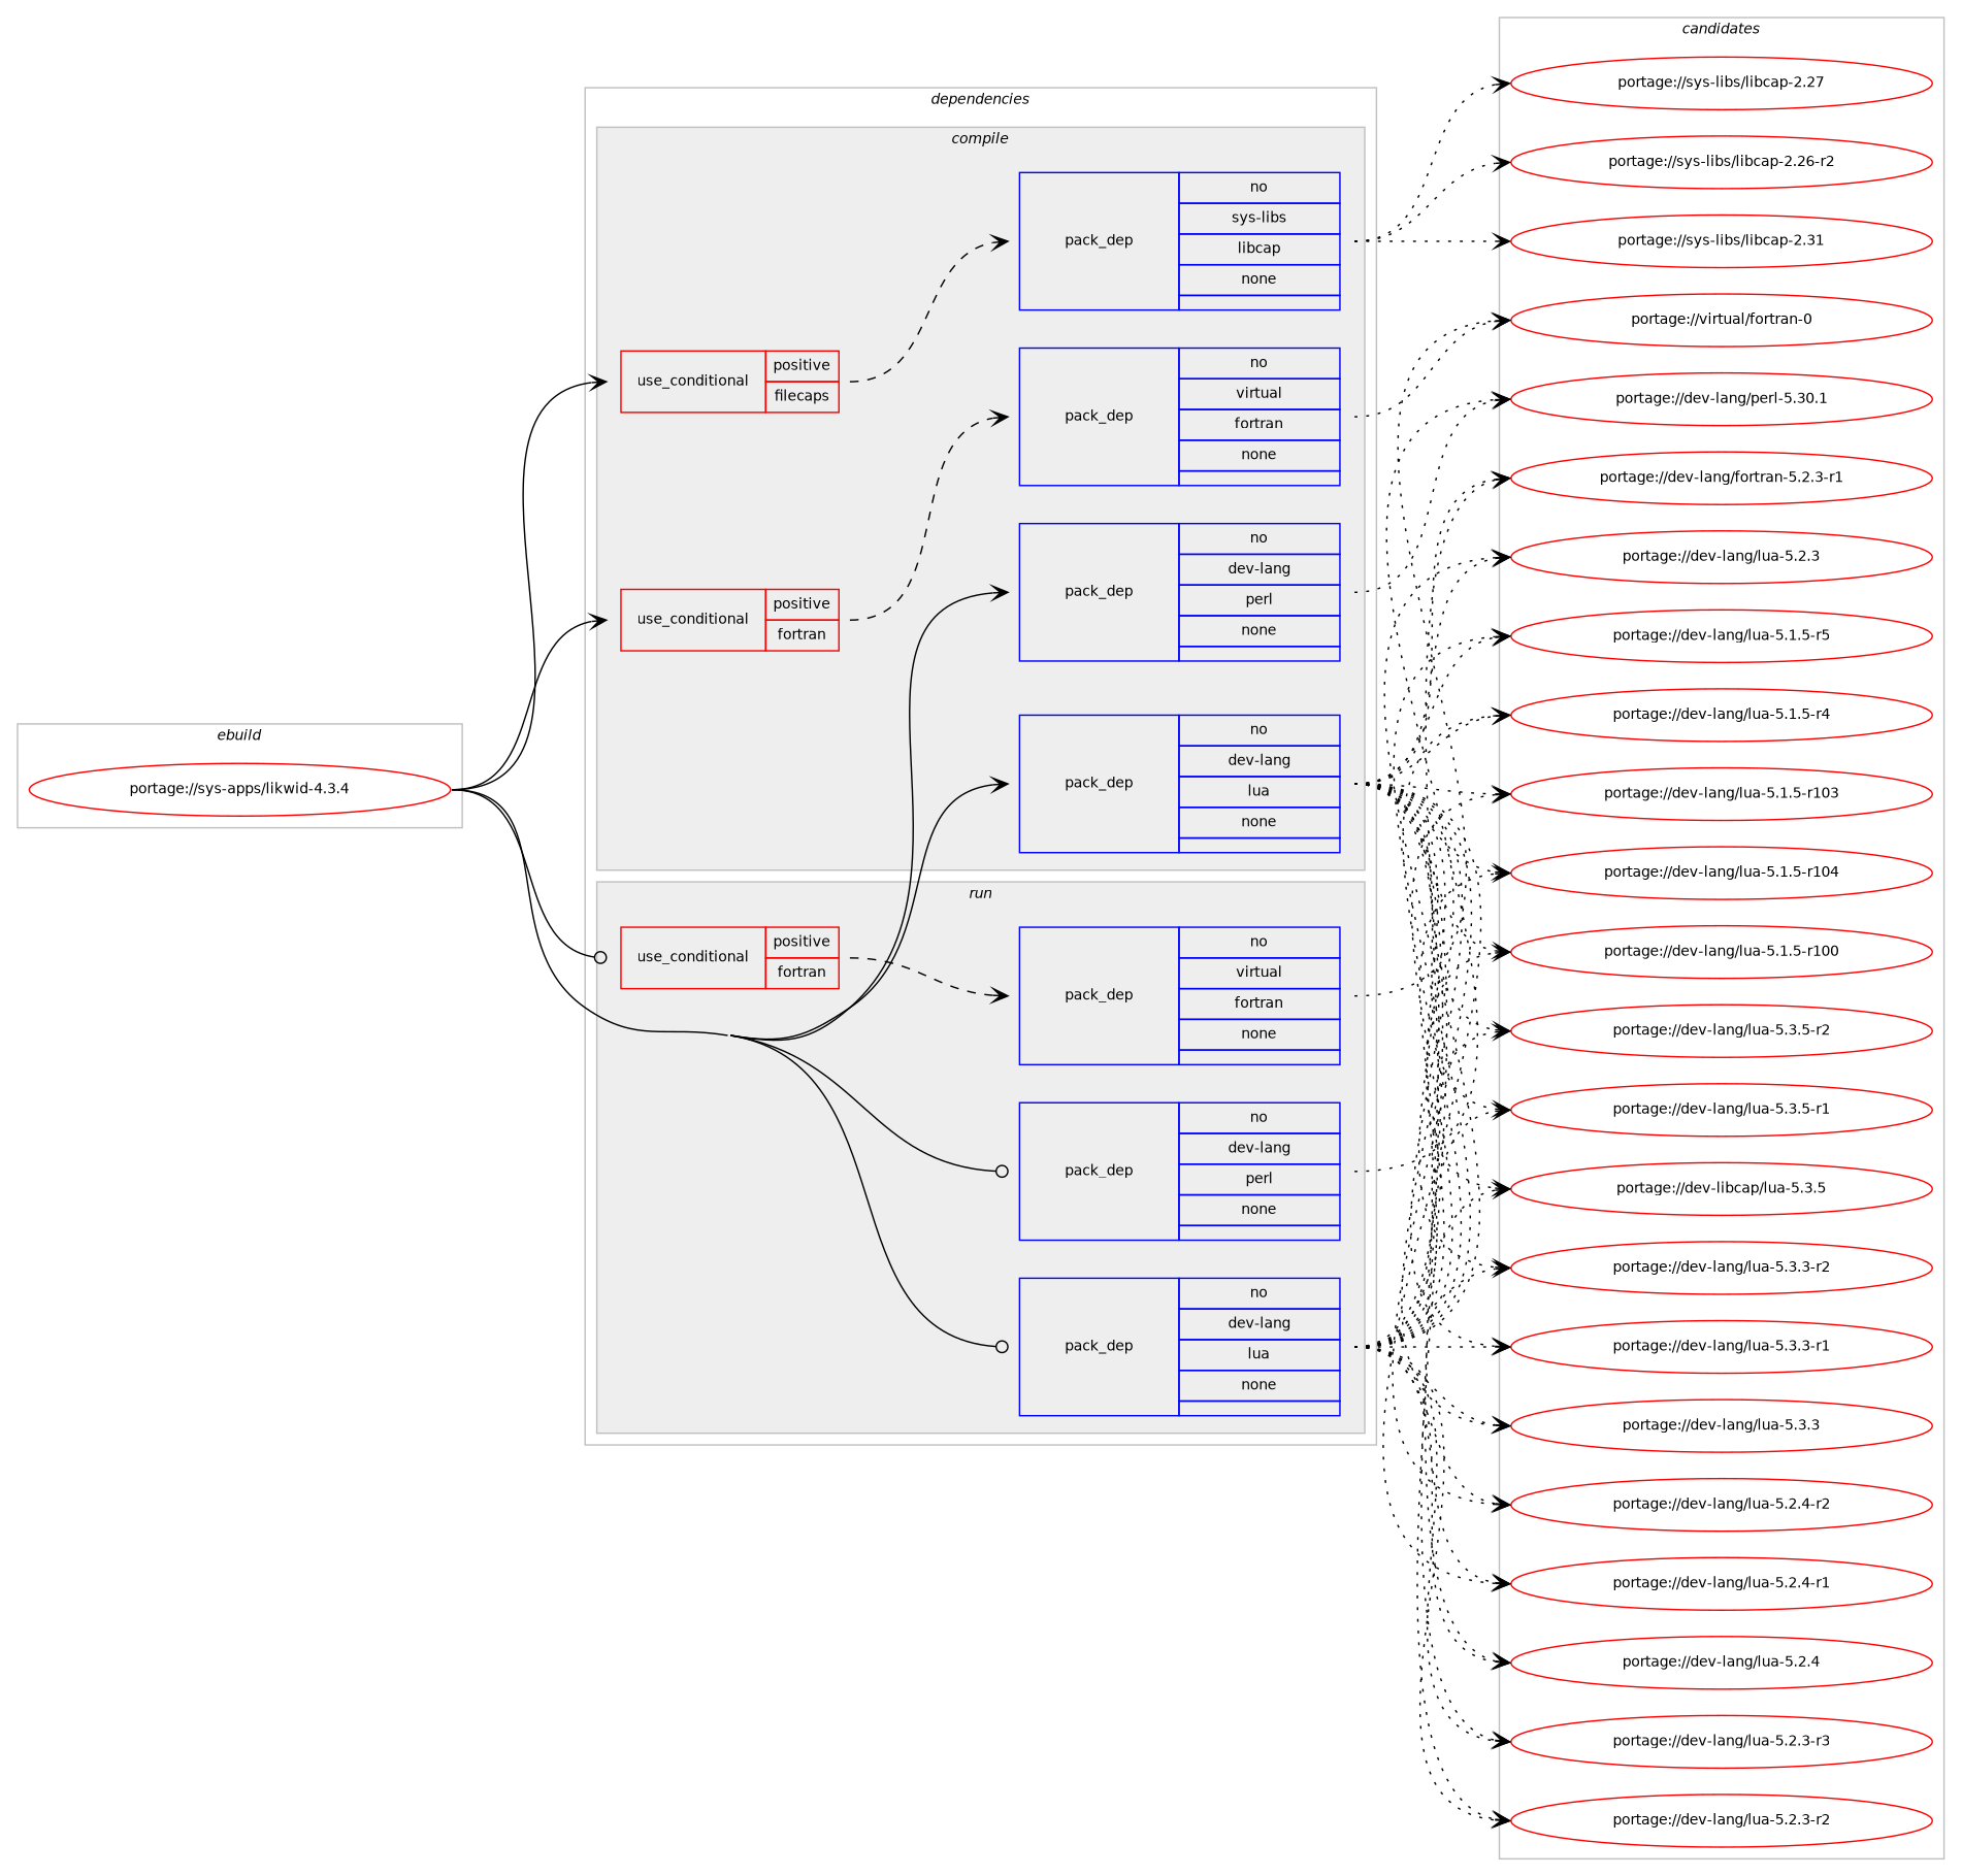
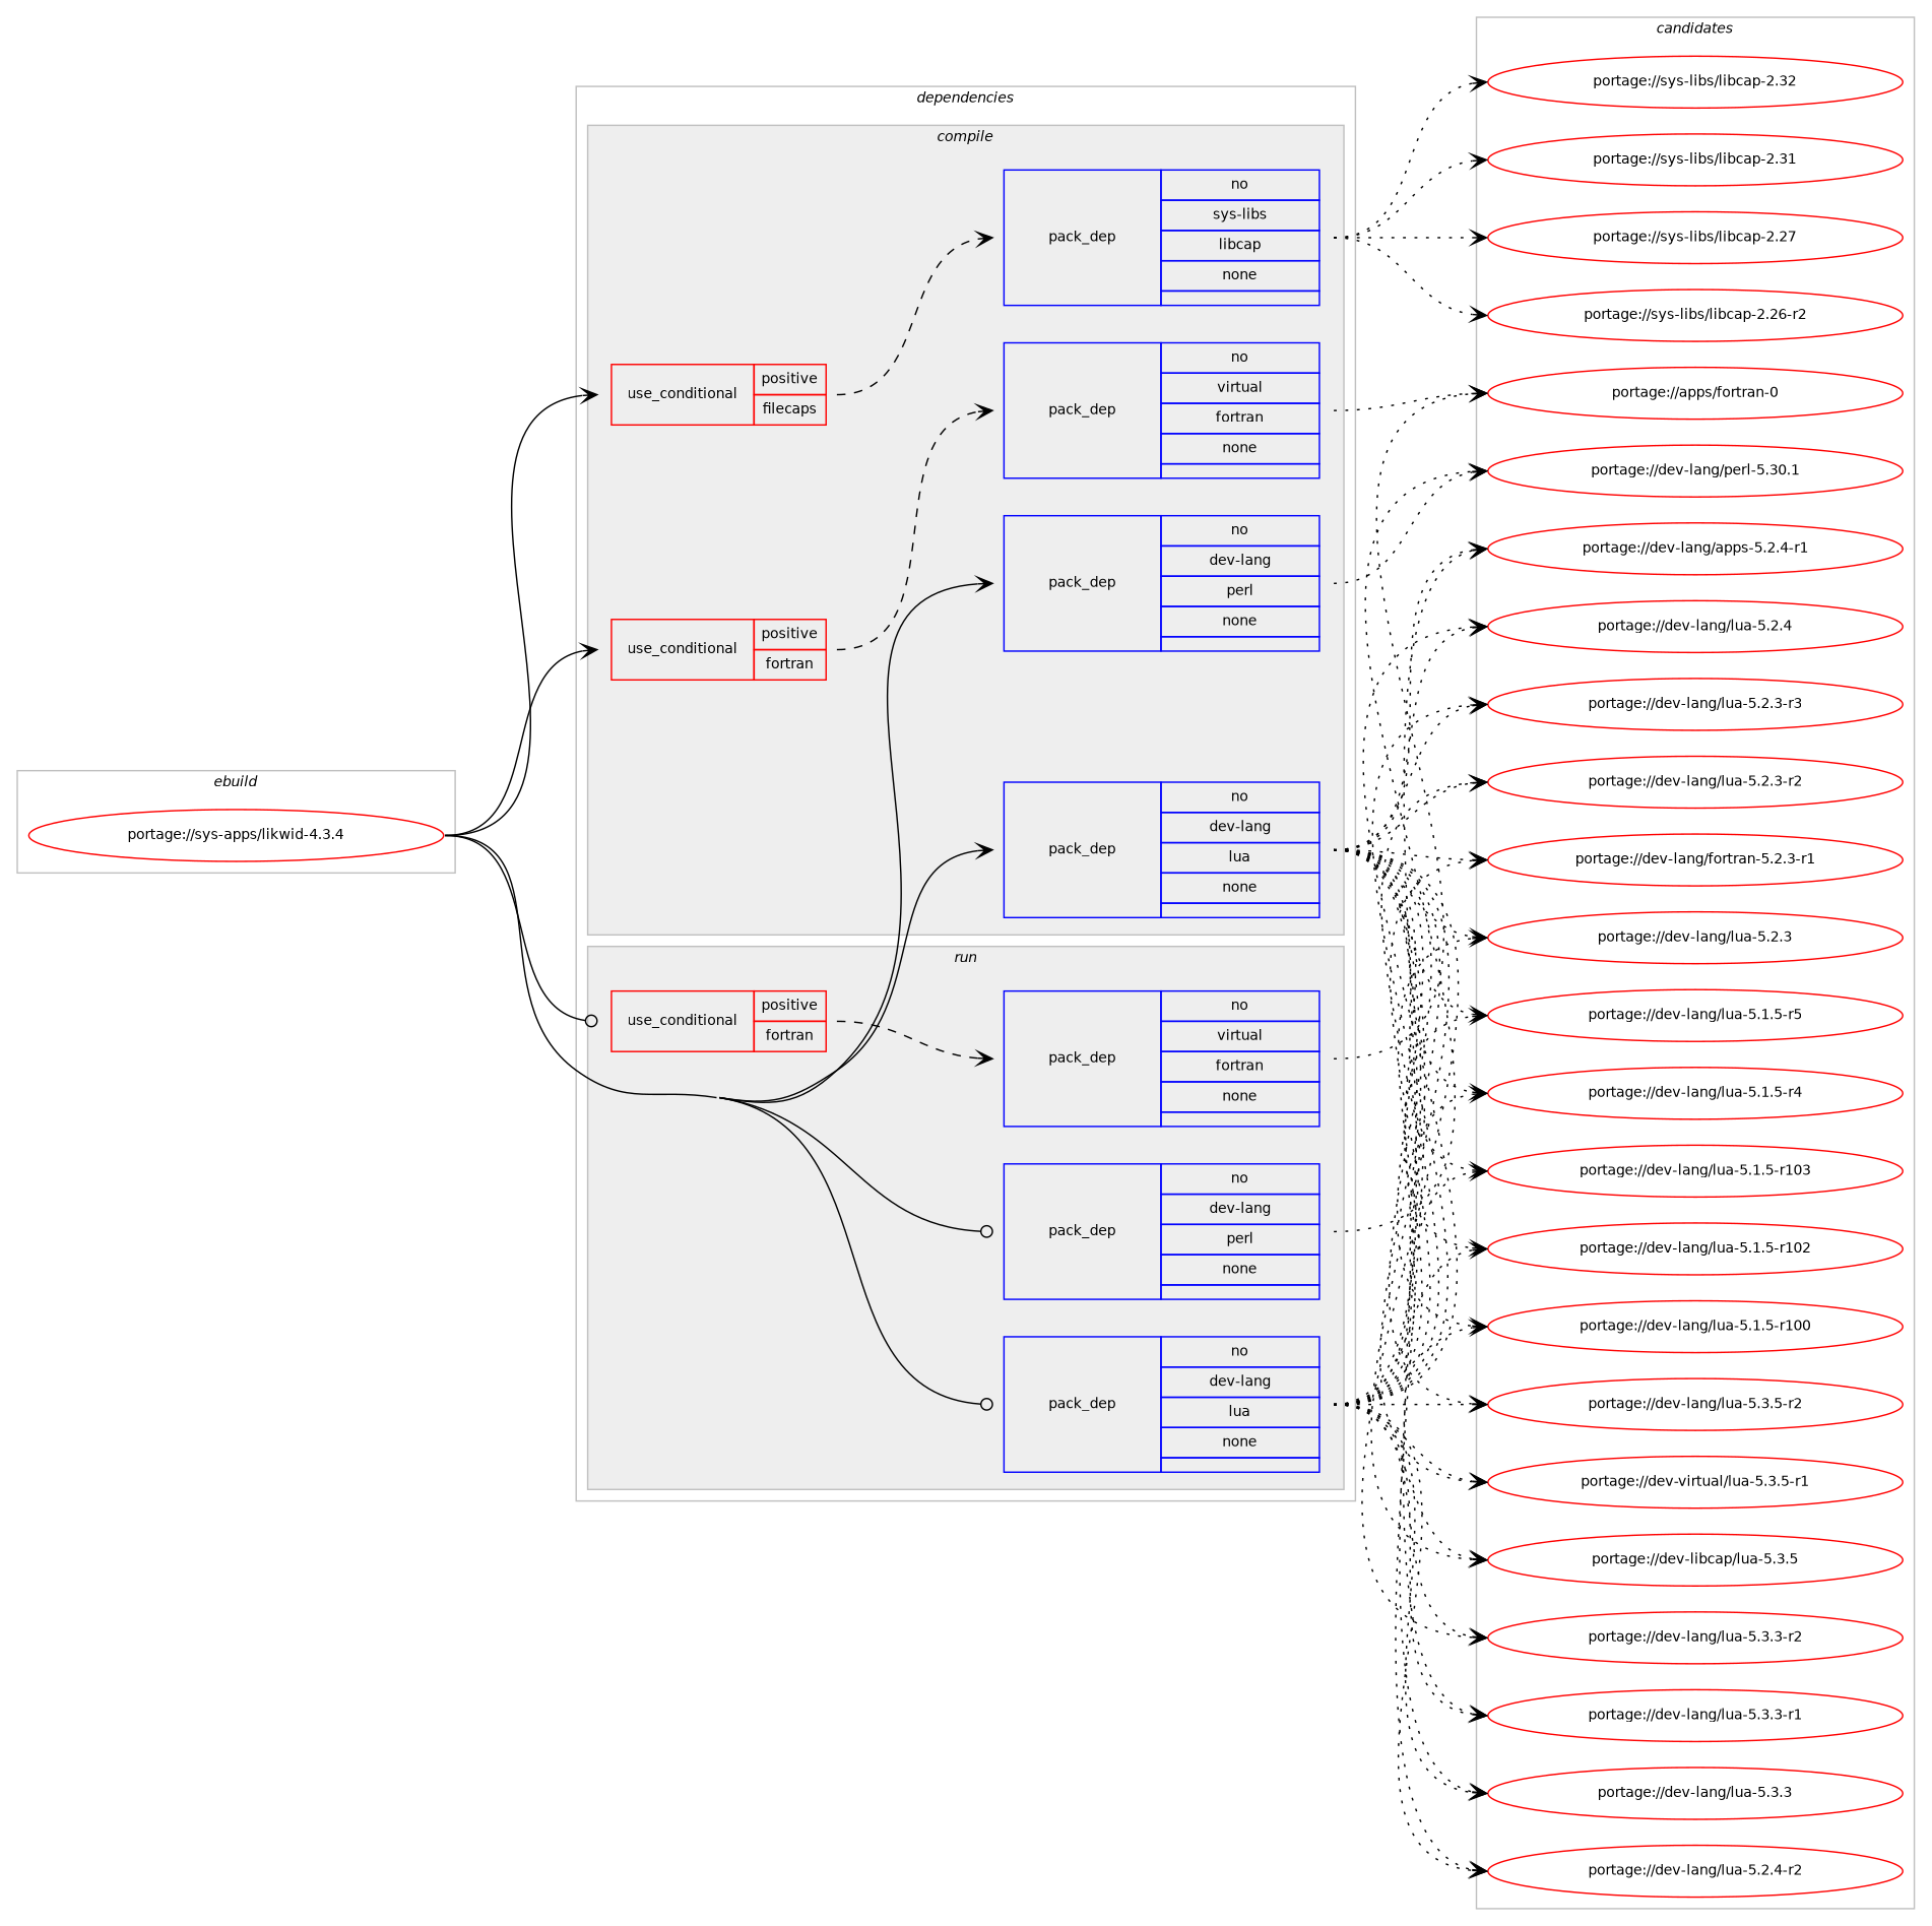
  digraph {
    compound=true
    concentrate=true
    fontname=Helvetica
    fontsize=10
    newrank=true
    rankdir=LR
    ranksep=1.5
    node [color=red fontname=Helvetica fontsize=10]
    edge [arrowhead=vee headport=w style=dotted tailport=e weight=100]
    n1 [label="portage://sys-apps/likwid-4.3.4" width=4]
    n2 [color=blue label=<<TABLE BORDER="0" CELLBORDER="1" CELLSPACING="0" CELLPADDING="4" WIDTH="220"><TR><TD ROWSPAN="6" CELLPADDING="30">pack_dep</TD></TR><TR><TD WIDTH="110">no</TD></TR><TR><TD>sys-libs</TD></TR><TR><TD>libcap</TD></TR><TR><TD>none</TD></TR><TR><TD></TD></TR></TABLE>> shape=none]
    n3 [label=<<TABLE BORDER="0" CELLBORDER="1" CELLSPACING="0" CELLPADDING="4"><TR><TD ROWSPAN="3" CELLPADDING="10">use_conditional</TD></TR><TR><TD>positive</TD></TR><TR><TD>filecaps</TD></TR></TABLE>> shape=none]
    n4 [color=blue label=<<TABLE BORDER="0" CELLBORDER="1" CELLSPACING="0" CELLPADDING="4" WIDTH="220"><TR><TD ROWSPAN="6" CELLPADDING="30">pack_dep</TD></TR><TR><TD WIDTH="110">no</TD></TR><TR><TD>virtual</TD></TR><TR><TD>fortran</TD></TR><TR><TD>none</TD></TR><TR><TD></TD></TR></TABLE>> shape=none]
    n5 [label=<<TABLE BORDER="0" CELLBORDER="1" CELLSPACING="0" CELLPADDING="4"><TR><TD ROWSPAN="3" CELLPADDING="10">use_conditional</TD></TR><TR><TD>positive</TD></TR><TR><TD>fortran</TD></TR></TABLE>> shape=none]
    n6 [color=blue label=<<TABLE BORDER="0" CELLBORDER="1" CELLSPACING="0" CELLPADDING="4" WIDTH="220"><TR><TD ROWSPAN="6" CELLPADDING="30">pack_dep</TD></TR><TR><TD WIDTH="110">no</TD></TR><TR><TD>dev-lang</TD></TR><TR><TD>lua</TD></TR><TR><TD>none</TD></TR><TR><TD></TD></TR></TABLE>> shape=none]
    n7 [color=blue label=<<TABLE BORDER="0" CELLBORDER="1" CELLSPACING="0" CELLPADDING="4" WIDTH="220"><TR><TD ROWSPAN="6" CELLPADDING="30">pack_dep</TD></TR><TR><TD WIDTH="110">no</TD></TR><TR><TD>dev-lang</TD></TR><TR><TD>perl</TD></TR><TR><TD>none</TD></TR><TR><TD></TD></TR></TABLE>> shape=none]
    n8 [color=blue label=<<TABLE BORDER="0" CELLBORDER="1" CELLSPACING="0" CELLPADDING="4" WIDTH="220"><TR><TD ROWSPAN="6" CELLPADDING="30">pack_dep</TD></TR><TR><TD WIDTH="110">no</TD></TR><TR><TD>virtual</TD></TR><TR><TD>fortran</TD></TR><TR><TD>none</TD></TR><TR><TD></TD></TR></TABLE>> shape=none]
    n9 [label=<<TABLE BORDER="0" CELLBORDER="1" CELLSPACING="0" CELLPADDING="4"><TR><TD ROWSPAN="3" CELLPADDING="10">use_conditional</TD></TR><TR><TD>positive</TD></TR><TR><TD>fortran</TD></TR></TABLE>> shape=none]
    n10 [color=blue label=<<TABLE BORDER="0" CELLBORDER="1" CELLSPACING="0" CELLPADDING="4" WIDTH="220"><TR><TD ROWSPAN="6" CELLPADDING="30">pack_dep</TD></TR><TR><TD WIDTH="110">no</TD></TR><TR><TD>dev-lang</TD></TR><TR><TD>lua</TD></TR><TR><TD>none</TD></TR><TR><TD></TD></TR></TABLE>> shape=none]
    n11 [color=blue label=<<TABLE BORDER="0" CELLBORDER="1" CELLSPACING="0" CELLPADDING="4" WIDTH="220"><TR><TD ROWSPAN="6" CELLPADDING="30">pack_dep</TD></TR><TR><TD WIDTH="110">no</TD></TR><TR><TD>dev-lang</TD></TR><TR><TD>perl</TD></TR><TR><TD>none</TD></TR><TR><TD></TD></TR></TABLE>> shape=none]
+   n12 [label="portage://sys-libs/libcap-2.32" width=4]
    n13 [label="portage://sys-libs/libcap-2.31" width=4]
    n14 [label="portage://sys-libs/libcap-2.27" width=4]
    n15 [label="portage://sys-libs/libcap-2.26-r2" width=4]
-   n16 [label="portage://virtual/fortran-0" width=4]
+   n16 [label="portage://apps/fortran-0" width=4]
    n17 [label="portage://dev-lang/lua-5.3.5-r2" width=4]
-   n18 [label="portage://dev-lang/lua-5.3.5-r1" width=4]
+   n18 [label="portage://dev-virtual/lua-5.3.5-r1" width=4]
    n19 [label="portage://dev-libcap/lua-5.3.5" width=4]
    n20 [label="portage://dev-lang/lua-5.3.3-r2" width=4]
    n21 [label="portage://dev-lang/lua-5.3.3-r1" width=4]
    n22 [label="portage://dev-lang/lua-5.3.3" width=4]
    n23 [label="portage://dev-lang/lua-5.2.4-r2" width=4]
-   n24 [label="portage://dev-lang/lua-5.2.4-r1" width=4]
+   n24 [label="portage://dev-lang/apps-5.2.4-r1" width=4]
    n25 [label="portage://dev-lang/lua-5.2.4" width=4]
    n26 [label="portage://dev-lang/lua-5.2.3-r3" width=4]
    n27 [label="portage://dev-lang/lua-5.2.3-r2" width=4]
    n28 [label="portage://dev-lang/fortran-5.2.3-r1" width=4]
    n29 [label="portage://dev-lang/lua-5.2.3" width=4]
    n30 [label="portage://dev-lang/lua-5.1.5-r5" width=4]
    n31 [label="portage://dev-lang/lua-5.1.5-r4" width=4]
    n32 [label="portage://dev-lang/lua-5.1.5-r103" width=4]
-   n33 [label="portage://dev-lang/lua-5.1.5-r104" width=4]
+   n33 [label="portage://dev-lang/lua-5.1.5-r102" width=4]
    n34 [label="portage://dev-lang/lua-5.1.5-r100" width=4]
    n35 [label="portage://dev-lang/perl-5.30.1" width=4]
    subgraph cluster_1 {
      color=gray
      label=<<i>ebuild</i>>
      rank=same
      n1
    }
    subgraph cluster_2 {
      color=gray
      label=<<i>dependencies</i>>
      subgraph cluster_3 {
        color=gray
        fillcolor="#eeeeee"
        label=<<i>compile</i>>
        style=filled
        subgraph sub_4 {
          color=gray
          fillcolor="#eeeeee"
          label=<<i>compile</i>>
          style=filled
          n3
          subgraph sub_5 {
            color=gray
            fillcolor="#eeeeee"
            label=<<i>compile</i>>
            style=filled
            n2
          }
        }
        subgraph sub_6 {
          color=gray
          fillcolor="#eeeeee"
          label=<<i>compile</i>>
          style=filled
          n5
          subgraph sub_7 {
            color=gray
            fillcolor="#eeeeee"
            label=<<i>compile</i>>
            style=filled
            n4
          }
        }
        subgraph sub_8 {
          color=gray
          fillcolor="#eeeeee"
          label=<<i>compile</i>>
          style=filled
          n6
        }
        subgraph sub_9 {
          color=gray
          fillcolor="#eeeeee"
          label=<<i>compile</i>>
          style=filled
          n7
        }
      }
      subgraph cluster_10 {
        color=gray
        fillcolor="#eeeeee"
        label=<<i>compile and run</i>>
        style=filled
      }
      subgraph cluster_11 {
        color=gray
        fillcolor="#eeeeee"
        label=<<i>run</i>>
        style=filled
        subgraph sub_12 {
          color=gray
          fillcolor="#eeeeee"
          label=<<i>run</i>>
          style=filled
          n9
          subgraph sub_13 {
            color=gray
            fillcolor="#eeeeee"
            label=<<i>run</i>>
            style=filled
            n8
          }
        }
        subgraph sub_14 {
          color=gray
          fillcolor="#eeeeee"
          label=<<i>run</i>>
          style=filled
          n10
        }
        subgraph sub_15 {
          color=gray
          fillcolor="#eeeeee"
          label=<<i>run</i>>
          style=filled
          n11
        }
      }
    }
    subgraph cluster_16 {
      color=gray
      label=<<i>candidates</i>>
      rank=same
      subgraph sub_17 {
        color=black
        label=<<i>candidates</i>>
        nodesep=1
        rank=same
+       n12
        n13
        n14
        n15
      }
      subgraph sub_18 {
        color=black
        label=<<i>candidates</i>>
        nodesep=1
        rank=same
        n16
      }
      subgraph sub_19 {
        color=black
        label=<<i>candidates</i>>
        nodesep=1
        rank=same
        n17
        n18
        n19
        n20
        n21
        n22
        n23
        n24
        n25
        n26
        n27
        n28
        n29
        n30
        n31
        n32
        n33
        n34
      }
      subgraph sub_20 {
        color=black
        label=<<i>candidates</i>>
        nodesep=1
        rank=same
        n35
      }
      subgraph sub_21 {
        color=black
        label=<<i>candidates</i>>
        nodesep=1
        rank=same
        n16
      }
      subgraph sub_22 {
        color=black
        label=<<i>candidates</i>>
        nodesep=1
        rank=same
        n17
        n18
        n19
        n20
        n21
        n22
        n23
        n24
        n25
        n26
        n27
        n28
        n29
        n30
        n31
        n32
        n33
        n34
      }
      subgraph sub_23 {
        color=black
        label=<<i>candidates</i>>
        nodesep=1
        rank=same
        n35
      }
    }
    n1 -> n3 [style=solid weight=20]
    n1 -> n5 [style=solid weight=20]
    n1 -> n6 [style=solid weight=20]
    n1 -> n7 [style=solid weight=20]
    n1 -> n9 [arrowhead=odot style=solid weight=20]
    n1 -> n10 [arrowhead=odot style=solid weight=20]
    n1 -> n11 [arrowhead=odot style=solid weight=20]
+   n2 -> n12
    n2 -> n13
    n2 -> n14
    n2 -> n15
    n3 -> n2 [style=dashed weight=20]
    n4 -> n16
    n5 -> n4 [style=dashed weight=20]
    n6 -> n17
    n6 -> n18
    n6 -> n19
    n6 -> n20
    n6 -> n21
    n6 -> n22
    n6 -> n23
    n6 -> n24
    n6 -> n25
    n6 -> n26
    n6 -> n27
    n6 -> n28
    n6 -> n29
    n6 -> n30
    n6 -> n31
    n6 -> n32
    n6 -> n33
    n6 -> n34
    n7 -> n35
    n8 -> n16
    n9 -> n8 [style=dashed weight=20]
    n10 -> n17
    n10 -> n18
    n10 -> n19
    n10 -> n20
    n10 -> n21
    n10 -> n22
    n10 -> n23
    n10 -> n24
    n10 -> n25
    n10 -> n26
    n10 -> n27
    n10 -> n28
    n10 -> n29
    n10 -> n30
    n10 -> n31
    n10 -> n32
    n10 -> n33
    n10 -> n34
    n11 -> n35
  }
